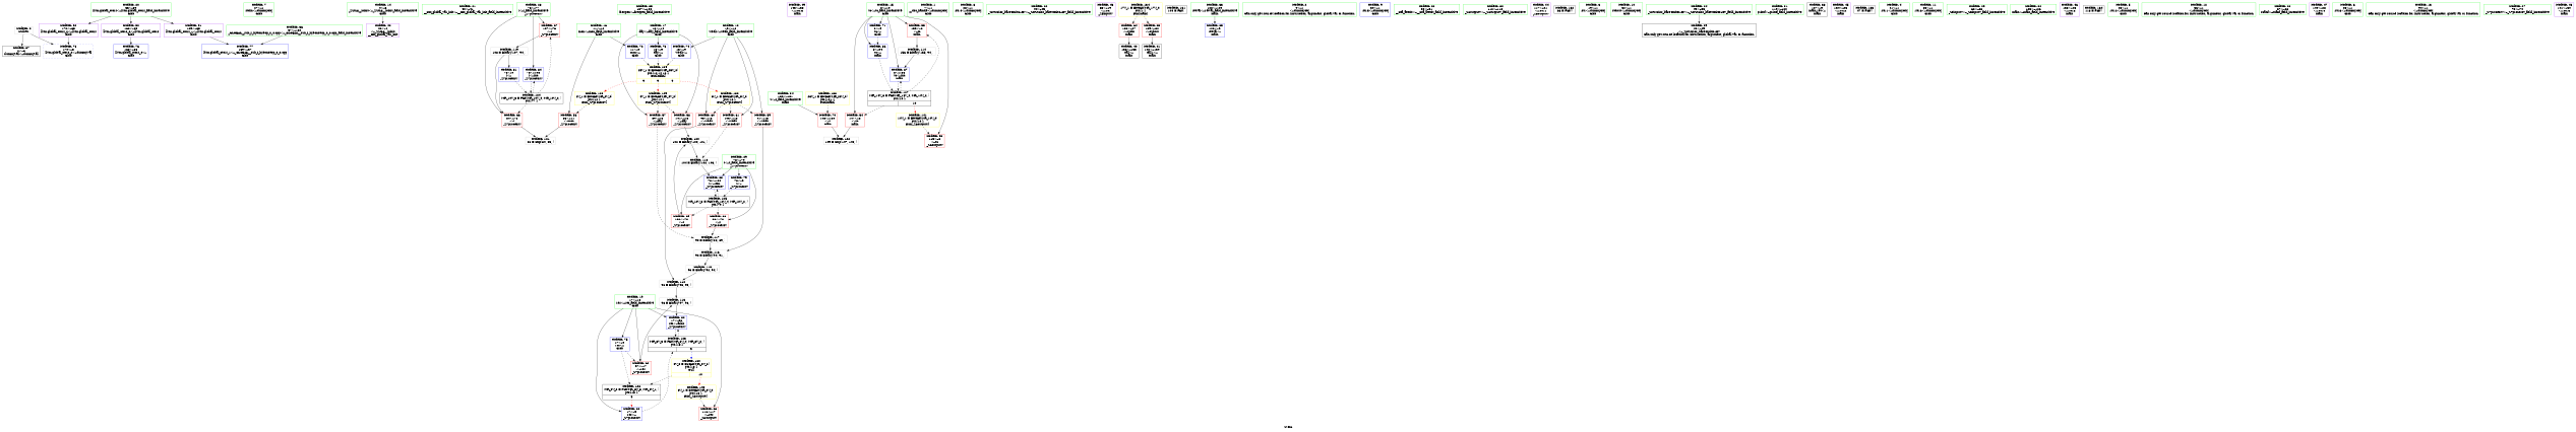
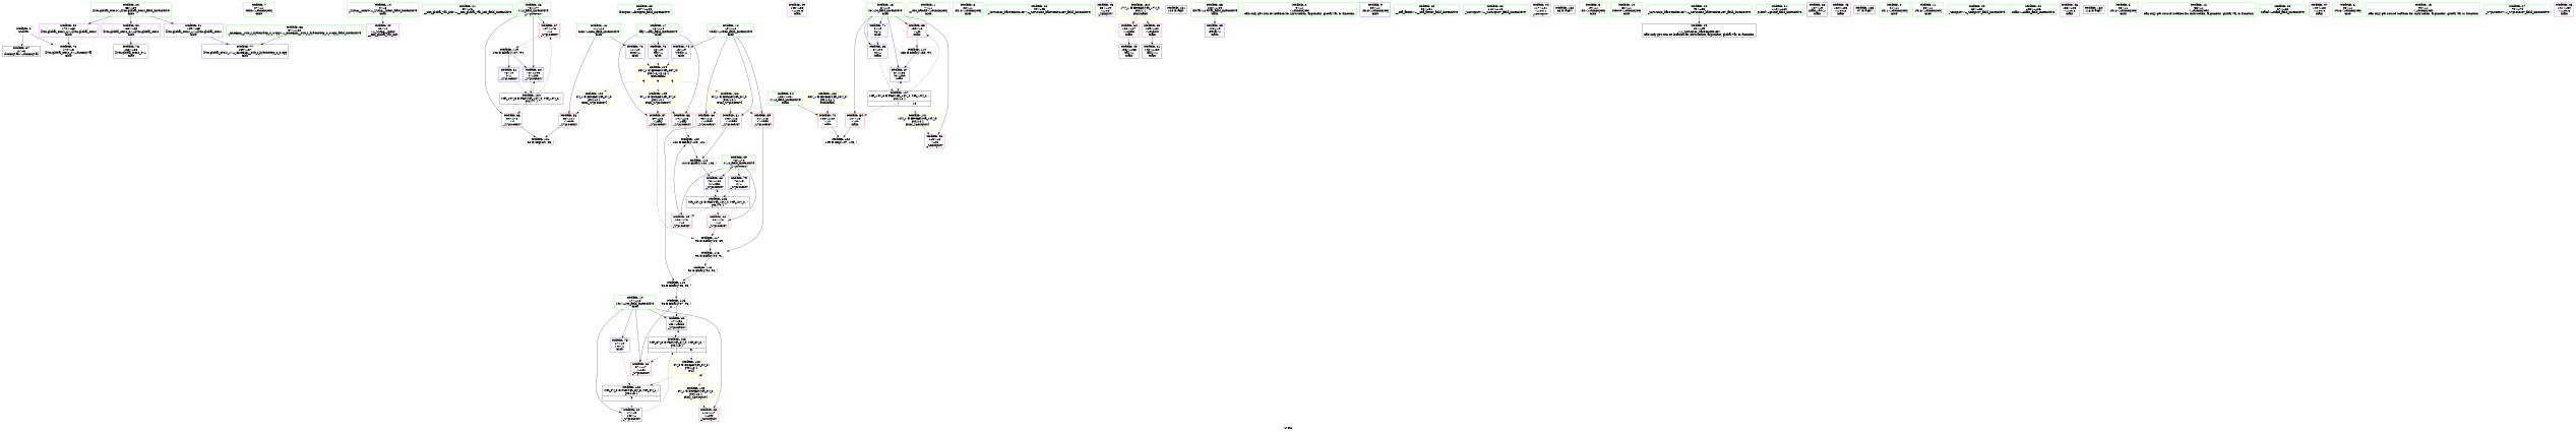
  digraph {
    label=SVFG
    node [color=green shape=record]
    edge [style=solid]
    n1 [color=grey label="{NodeID: 0\nNullPtr}"]
    n2 [color=black label="{NodeID: 37\n2\<--3\ndummyVal\<--dummyVal\n}"]
    n3 [color=blue label="{NodeID: 78\n170\<--3\nllvm.global_ctors_2\<--dummyVal\nGlob }" style=dotted]
    n4 [label="{NodeID: 7\n27\<--1\nstdin\<--dummyObj\nGlob }"]
    n5 [label="{NodeID: 14\n4\<--6\n_ZStL8__ioinit\<--_ZStL8__ioinit_field_insensitive\nGlob }"]
    n6 [color=purple label="{NodeID: 42\n46\<--4\n\<--_ZStL8__ioinit\n__cxx_global_var_init\n}"]
    n7 [label="{NodeID: 21\n40\<--41\n__cxx_global_var_init\<--__cxx_global_var_init_field_insensitive\n}"]
    n8 [label="{NodeID: 28\n76\<--77\ni\<--i_field_insensitive\n_Z7processv\n}"]
    n9 [color=red label="{NodeID: 66\n84\<--76\n\<--i\n_Z7processv\n}"]
    n10 [color=red label="{NodeID: 67\n107\<--76\n\<--i\n_Z7processv\n}"]
    n11 [color=blue label="{NodeID: 84\n76\<--108\ni\<--inc\n_Z7processv\n}"]
    n12 [color=grey label="{NodeID: 121\n86 = cmp(84, 85, )\n}"]
    n13 [color=grey label="{NodeID: 119\n108 = Binary(107, 94, )\n}"]
    n14 [color=blue label="{NodeID: 81\n76\<--9\ni\<--\n_Z7processv\n}"]
    n15 [color=black label="{NodeID: 124\nMR_10V_3 = PHI(MR_10V_4, MR_10V_2, )\npts\{77 \}\n}"]
    n16 [color=grey label="{NodeID: 118\n104 = Binary(102, 103, )\n}"]
    n17 [color=blue label="{NodeID: 83\n78\<--104\nt\<--rem\n_Z7processv\n}"]
    n18 [color=black label="{NodeID: 125\nMR_12V_3 = PHI(MR_12V_4, MR_12V_2, )\npts\{79 \}\n}"]
    n19 [color=red label="{NodeID: 68\n88\<--78\n\<--t\n_Z7processv\n}"]
    n20 [color=red label="{NodeID: 69\n100\<--78\n\<--t\n_Z7processv\n}"]
    n21 [label="{NodeID: 35\n137\<--138\nfreopen\<--freopen_field_insensitive\n}"]
    n22 [color=grey label="{NodeID: 117\n90 = Binary(88, 89, )\n}"]
    n23 [color=grey label="{NodeID: 120\n102 = Binary(100, 101, )\n}"]
    n24 [color=grey label="{NodeID: 116\n92 = Binary(90, 91, )\n}"]
    n25 [color=purple label="{NodeID: 49\n143\<--33\n\<--.str.6\nmain\n}"]
    n26 [color=yellow label="{NodeID: 139\n25V_1 = ENCHI(MR_25V_0)\npts\{12 14 16 \}\nFun[main]|{<s0>9|<s1>9|<s2>9}}" style=double]
    n27 [color=yellow label="{NodeID: 128\n2V_1 = ENCHI(MR_2V_0)\npts\{12 \}\nFun[_Z7processv]}" style=double]
    n28 [color=yellow label="{NodeID: 129\n4V_1 = ENCHI(MR_4V_0)\npts\{14 \}\nFun[_Z7processv]}" style=double]
    n29 [color=yellow label="{NodeID: 130\n6V_1 = ENCHI(MR_6V_0)\npts\{16 \}\nFun[_Z7processv]}" style=double]
    n30 [color=red label="{NodeID: 56\n85\<--11\n\<--mon\n_Z7processv\n}"]
    n31 [color=red label="{NodeID: 57\n89\<--13\n\<--day\n_Z7processv\n}"]
    n32 [color=red label="{NodeID: 58\n101\<--13\n\<--day\n_Z7processv\n}"]
    n33 [color=red label="{NodeID: 59\n91\<--15\n\<--week\n_Z7processv\n}"]
    n34 [color=red label="{NodeID: 60\n95\<--15\n\<--week\n_Z7processv\n}"]
    n35 [color=red label="{NodeID: 61\n103\<--15\n\<--week\n_Z7processv\n}"]
    n36 [color=grey label="{NodeID: 112\n96 = Binary(93, 95, )\n}"]
    n37 [color=red label="{NodeID: 63\n116\<--17\n\<--res\n_Z6outputv\n}"]
    n38 [color=red label="{NodeID: 70\n148\<--130\n\<--t\nmain\n}"]
    n39 [color=grey label="{NodeID: 122\n149 = cmp(147, 148, )\n}"]
    n40 [color=yellow label="{NodeID: 160\n8V_3 = CSCHI(MR_8V_2)\npts\{18 \}\nCS[]|{|<s1>10}}" style=double]
    n41 [color=black label="{NodeID: 126\nMR_8V_2 = PHI(MR_8V_3, MR_8V_1, )\npts\{18 \}\n|{<s0>9}}"]
    n42 [color=yellow label="{NodeID: 140\n8V_1 = ENCHI(MR_8V_0)\npts\{18 \}\nFun[_Z6outputv]}" style=double]
    n43 [color=blue label="{NodeID: 80\n17\<--9\nres\<--\n_Z7processv\n}"]
    n44 [color=black label="{NodeID: 123\nMR_8V_3 = PHI(MR_8V_4, MR_8V_2, )\npts\{18 \}\n|{|<s2>9}}"]
    n45 [color=blue label="{NodeID: 77\n169\<--37\nllvm.global_ctors_1\<--_GLOBAL__sub_I_hyeonseop_0_0.cpp\nGlob }"]
    n46 [label="{NodeID: 1\n7\<--1\n__dso_handle\<--dummyObj\nGlob }"]
    n47 [label="{NodeID: 8\n28\<--1\n.str.4\<--dummyObj\nGlob }"]
    n48 [label="{NodeID: 15\n8\<--10\ntc\<--tc_field_insensitive\nGlob }"]
    n49 [color=red label="{NodeID: 53\n115\<--8\n\<--tc\n_Z6outputv\n}"]
    n50 [color=red label="{NodeID: 54\n147\<--8\n\<--tc\nmain\n}"]
    n51 [color=red label="{NodeID: 55\n155\<--8\n\<--tc\nmain\n}"]
    n52 [color=blue label="{NodeID: 71\n8\<--9\ntc\<--\nGlob }"]
    n53 [color=blue label="{NodeID: 86\n8\<--94\ntc\<--\nmain\n}"]
    n54 [color=blue label="{NodeID: 87\n8\<--156\ntc\<--inc\nmain\n}"]
    n55 [color=grey label="{NodeID: 114\n156 = Binary(155, 94, )\n}"]
    n56 [color=black label="{NodeID: 127\nMR_14V_3 = PHI(MR_14V_4, MR_14V_2, )\npts\{10 \}\n|{|<s3>10}}"]
    n57 [color=yellow label="{NodeID: 141\n14V_1 = ENCHI(MR_14V_0)\npts\{10 \}\nFun[_Z6outputv]}" style=double]
    n58 [label="{NodeID: 22\n44\<--45\n_ZNSt8ios_base4InitC1Ev\<--_ZNSt8ios_base4InitC1Ev_field_insensitive\n}"]
    n59 [color=grey label="{NodeID: 113\n98 = Binary(97, 96, )\n}"]
    n60 [color=blue label="{NodeID: 82\n17\<--98\nres\<--add2\n_Z7processv\n}"]
    n61 [label="{NodeID: 29\n78\<--79\nt\<--t_field_insensitive\n_Z7processv\n}"]
    n62 [color=blue label="{NodeID: 79\n78\<--9\nt\<--\n_Z7processv\n}"]
    n63 [label="{NodeID: 36\n37\<--164\n_GLOBAL__sub_I_hyeonseop_0_0.cpp\<--_GLOBAL__sub_I_hyeonseop_0_0.cpp_field_insensitive\n}"]
    n64 [color=red label="{NodeID: 62\n97\<--17\n\<--res\n_Z7processv\n}"]
    n65 [color=purple label="{NodeID: 43\n65\<--19\n\<--.str\n_Z5inputv\n}"]
    n66 [color=purple label="{NodeID: 50\n168\<--35\nllvm.global_ctors_0\<--llvm.global_ctors\nGlob }"]
    n67 [color=blue label="{NodeID: 76\n168\<--36\nllvm.global_ctors_0\<--\nGlob }"]
    n68 [color=grey label="{NodeID: 115\n93 = Binary(92, 94, )\n}"]
    n69 [color=red label="{NodeID: 64\n133\<--27\n\<--stdin\nmain\n}"]
    n70 [color=black label="{NodeID: 40\n136\<--133\ncall\<--\nmain\n}"]
    n71 [color=black label="{NodeID: 161\n144 = PHI()\n}"]
    n72 [color=blue label="{NodeID: 85\n128\<--9\nretval\<--\nmain\n}"]
    n73 [label="{NodeID: 2\n9\<--1\n\<--dummyObj\nCan only get source location for instruction, argument, global var or function.}"]
    n74 [color=blue label="{NodeID: 9\n30\<--1\n.str.5\<--dummyObj\nGlob }"]
    n75 [label="{NodeID: 16\n11\<--12\nmon\<--mon_field_insensitive\nGlob }"]
    n76 [color=blue label="{NodeID: 72\n11\<--9\nmon\<--\nGlob }"]
    n77 [label="{NodeID: 23\n50\<--51\n__cxa_atexit\<--__cxa_atexit_field_insensitive\n}"]
    n78 [label="{NodeID: 30\n112\<--113\n_Z6outputv\<--_Z6outputv_field_insensitive\n}"]
    n79 [color=purple label="{NodeID: 44\n117\<--21\n\<--.str.1\n_Z6outputv\n}"]
    n80 [color=yellow label="{NodeID: 134\n17V_1 = ENCHI(MR_17V_0)\npts\{1 \}\nFun[main]}" style=double]
    n81 [color=red label="{NodeID: 65\n139\<--32\n\<--stdout\nmain\n}"]
    n82 [color=black label="{NodeID: 41\n142\<--139\ncall1\<--\nmain\n}"]
    n83 [color=purple label="{NodeID: 51\n169\<--35\nllvm.global_ctors_1\<--llvm.global_ctors\nGlob }"]
    n84 [color=black label="{NodeID: 162\n66 = PHI()\n}"]
    n85 [label="{NodeID: 3\n19\<--1\n.str\<--dummyObj\nGlob }"]
    n86 [label="{NodeID: 10\n32\<--1\nstdout\<--dummyObj\nGlob }"]
    n87 [label="{NodeID: 17\n13\<--14\nday\<--day_field_insensitive\nGlob }"]
    n88 [color=blue label="{NodeID: 73\n13\<--9\nday\<--\nGlob }"]
    n89 [label="{NodeID: 24\n49\<--55\n_ZNSt8ios_base4InitD1Ev\<--_ZNSt8ios_base4InitD1Ev_field_insensitive\n}"]
    n90 [color=black label="{NodeID: 39\n48\<--49\n\<--_ZNSt8ios_base4InitD1Ev\nCan only get source location for instruction, argument, global var or function.}"]
    n91 [label="{NodeID: 31\n119\<--120\nprintf\<--printf_field_insensitive\n}"]
    n92 [color=black label="{NodeID: 38\n127\<--9\nmain_ret\<--\nmain\n}"]
    n93 [color=purple label="{NodeID: 45\n134\<--23\n\<--.str.2\nmain\n}"]
    n94 [color=purple label="{NodeID: 52\n170\<--35\nllvm.global_ctors_2\<--llvm.global_ctors\nGlob }"]
    n95 [color=black label="{NodeID: 163\n47 = PHI()\n}"]
    n96 [label="{NodeID: 4\n21\<--1\n.str.1\<--dummyObj\nGlob }"]
    n97 [label="{NodeID: 11\n33\<--1\n.str.6\<--dummyObj\nGlob }"]
    n98 [label="{NodeID: 18\n15\<--16\nweek\<--week_field_insensitive\nGlob }"]
    n99 [color=blue label="{NodeID: 74\n15\<--9\nweek\<--\nGlob }"]
    n100 [label="{NodeID: 25\n62\<--63\n_Z5inputv\<--_Z5inputv_field_insensitive\n}"]
    n101 [label="{NodeID: 32\n125\<--126\nmain\<--main_field_insensitive\n}"]
    n102 [color=purple label="{NodeID: 46\n135\<--25\n\<--.str.3\nmain\n}"]
    n103 [color=black label="{NodeID: 164\n118 = PHI()\n}"]
    n104 [label="{NodeID: 5\n23\<--1\n.str.2\<--dummyObj\nGlob }"]
    n105 [label="{NodeID: 12\n36\<--1\n\<--dummyObj\nCan only get source location for instruction, argument, global var or function.}"]
    n106 [label="{NodeID: 19\n17\<--18\nres\<--res_field_insensitive\nGlob }"]
    n107 [color=blue label="{NodeID: 75\n17\<--9\nres\<--\nGlob }"]
    n108 [label="{NodeID: 26\n67\<--68\nscanf\<--scanf_field_insensitive\n}"]
    n109 [label="{NodeID: 33\n128\<--129\nretval\<--retval_field_insensitive\nmain\n}"]
    n110 [color=purple label="{NodeID: 47\n140\<--28\n\<--.str.4\nmain\n}"]
    n111 [label="{NodeID: 6\n25\<--1\n.str.3\<--dummyObj\nGlob }"]
    n112 [label="{NodeID: 13\n94\<--1\n\<--dummyObj\nCan only get source location for instruction, argument, global var or function.}"]
    n113 [label="{NodeID: 20\n35\<--39\nllvm.global_ctors\<--llvm.global_ctors_field_insensitive\nGlob }"]
    n114 [label="{NodeID: 27\n73\<--74\n_Z7processv\<--_Z7processv_field_insensitive\n}"]
    n115 [label="{NodeID: 34\n130\<--131\nt\<--t_field_insensitive\nmain\n}"]
    n116 [color=purple label="{NodeID: 48\n141\<--30\n\<--.str.5\nmain\n}"]
    n117 [color=yellow label="{NodeID: 138\n23V_1 = ENCHI(MR_23V_0)\npts\{131 \}\nFun[main]}" style=double]
    n1 -> n2
    n1 -> n3
    n5 -> n6
    n8 -> n9
    n8 -> n10
    n8 -> n11
    n9 -> n12
-   n10 -> n13
+   n10 -> n13 [style=dashed]
    n11 -> n15 [style=dashed]
-   n13 -> n9
+   n13 -> n11
    n13 -> n14
    n14 -> n15 [style=dashed]
    n15 -> n9 [style=dashed]
    n15 -> n10 [style=dashed]
    n15 -> n11 [style=dashed]
    n16 -> n17
    n17 -> n18 [style=dashed]
    n18 -> n17 [style=dashed]
    n18 -> n19 [style=dashed]
    n18 -> n20 [style=dashed]
    n19 -> n22
    n20 -> n23
    n22 -> n24
    n23 -> n16
    n24 -> n68
    n26 -> n27 [color=red style=dashed tailport=s0]
    n26 -> n28 [color=red style=dashed tailport=s1]
    n26 -> n29 [color=red style=dashed tailport=s2]
    n27 -> n30 [style=dashed]
    n28 -> n31 [style=dashed]
    n28 -> n32 [style=dashed]
    n29 -> n33 [style=dashed]
    n29 -> n34 [style=dashed]
    n29 -> n35 [style=dashed]
    n30 -> n12
    n31 -> n22 [style=dashed]
    n32 -> n23
    n33 -> n24
    n34 -> n36
-   n35 -> n16 [style=dashed]
+   n35 -> n16
    n36 -> n59
    n38 -> n39
    n40 -> n41 [style=dashed]
    n40 -> n42 [color=red style=dashed tailport=s1]
    n41 -> n43 [color=red style=dashed tailport=s0]
    n42 -> n37 [style=dashed]
    n43 -> n44 [style=dashed]
    n44 -> n40 [color=blue style=dashed tailport=s2]
    n44 -> n60 [style=dashed]
-   n107 -> n64 [style=dashed]
+   n44 -> n64 [style=dashed]
    n48 -> n49
    n48 -> n50
    n48 -> n51
    n48 -> n52
    n48 -> n53
    n48 -> n54
    n50 -> n39
    n51 -> n55
    n52 -> n53 [style=dashed]
    n53 -> n56 [style=dashed]
    n54 -> n56 [style=dashed]
    n55 -> n54
    n56 -> n50 [style=dashed]
    n56 -> n51 [style=dashed]
    n56 -> n54 [style=dashed]
    n56 -> n57 [color=red style=dashed tailport=s3]
    n57 -> n49 [style=dashed]
    n59 -> n60
    n60 -> n44 [style=dashed]
    n61 -> n17
    n61 -> n19
    n61 -> n20
    n61 -> n62
    n62 -> n18 [style=dashed]
    n63 -> n45
    n64 -> n59
    n66 -> n67
    n68 -> n36
    n69 -> n70
    n75 -> n30
    n75 -> n76
    n76 -> n26 [style=dashed]
    n80 -> n69 [style=dashed]
    n80 -> n81 [style=dashed]
    n81 -> n82
    n83 -> n45
    n87 -> n31
    n87 -> n32
    n87 -> n88
    n88 -> n26 [style=dashed]
    n89 -> n90
    n94 -> n3
    n98 -> n33
    n98 -> n34
    n98 -> n35
    n98 -> n99
    n99 -> n26 [style=dashed]
    n106 -> n37
    n106 -> n43
    n106 -> n60
    n106 -> n64
    n106 -> n107
    n107 -> n41 [style=dashed]
    n109 -> n72
    n113 -> n66
    n113 -> n83
    n113 -> n94
    n115 -> n38
    n117 -> n38 [style=dashed]
  }
